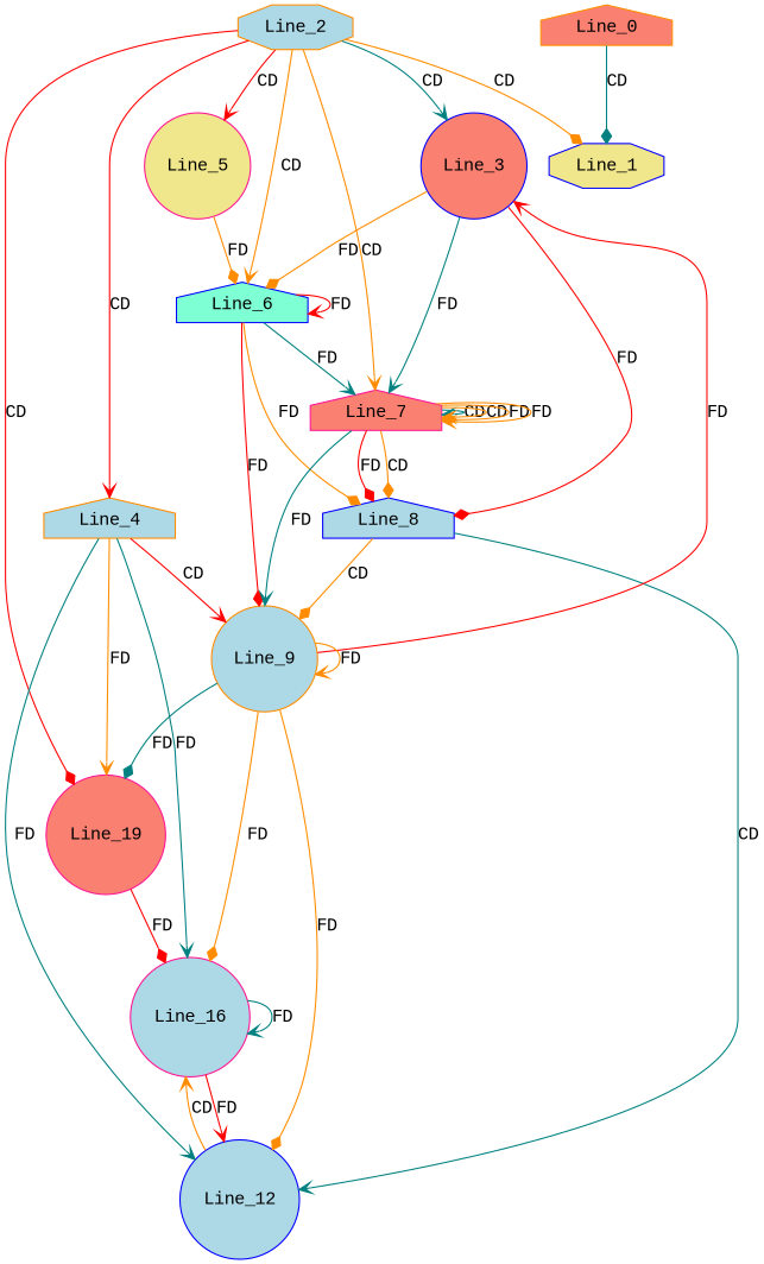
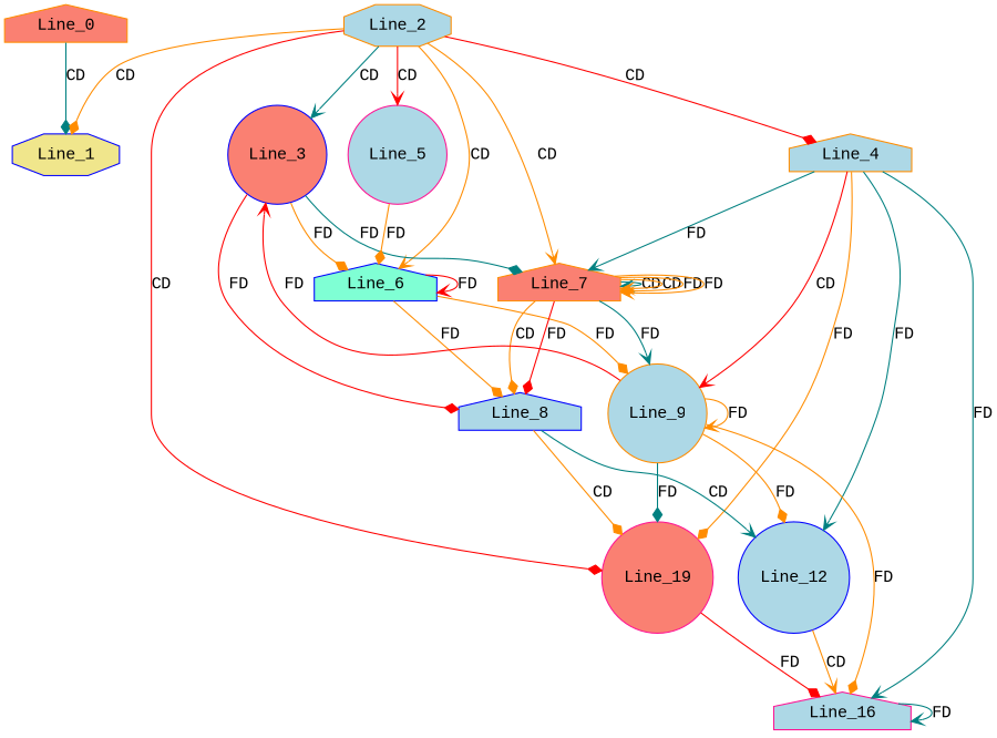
  digraph {
    fontname="Liberation Mono"
    node [color=darkorange fillcolor=lightblue fontname="Liberation Mono" shape=circle style=filled]
    edge [arrowhead=diamond color=darkorange fontname="Liberation Mono"]
    Line_0 [fillcolor=salmon shape=house]
    Line_1 [color=blue fillcolor=khaki shape=octagon]
    Line_2 [shape=octagon]
    Line_3 [color=blue fillcolor=salmon]
    Line_4 [shape=house]
-   Line_5 [color=deeppink fillcolor=khaki]
+   Line_5 [color=deeppink]
    Line_6 [color=blue fillcolor=aquamarine shape=house]
-   Line_7 [color=deeppink fillcolor=salmon shape=house]
+   Line_7 [fillcolor=salmon shape=house]
    Line_19 [color=deeppink fillcolor=salmon]
    Line_8 [color=blue shape=house]
    Line_9
    Line_12 [color=blue]
-   Line_16 [color=deeppink]
+   Line_16 [color=deeppink shape=house]
    Line_0 -> Line_1 [color=teal label=CD]
    Line_2 -> Line_1 [label=CD]
    Line_2 -> Line_3 [arrowhead=vee color=teal label=CD]
-   Line_2 -> Line_4 [arrowhead=vee color=red label=CD]
+   Line_2 -> Line_4 [color=red label=CD]
    Line_2 -> Line_5 [arrowhead=vee color=red label=CD]
    Line_2 -> Line_6 [arrowhead=vee label=CD]
    Line_2 -> Line_7 [arrowhead=vee label=CD]
    Line_2 -> Line_19 [color=red label=CD]
    Line_3 -> Line_6 [label=FD]
-   Line_3 -> Line_7 [arrowhead=vee color=teal label=FD]
+   Line_3 -> Line_7 [color=teal label=FD]
    Line_3 -> Line_8 [color=red label=FD]
-   Line_4 -> Line_19 [arrowhead=vee label=FD]
+   Line_4 -> Line_19 [label=FD]
    Line_4 -> Line_9 [arrowhead=vee color=red label=CD]
    Line_4 -> Line_12 [arrowhead=vee color=teal label=FD]
    Line_4 -> Line_16 [arrowhead=vee color=teal label=FD]
    Line_5 -> Line_6 [label=FD]
    Line_6 -> Line_6 [arrowhead=vee color=red label=FD]
-   Line_6 -> Line_7 [arrowhead=vee color=teal label=FD]
+   Line_4 -> Line_7 [arrowhead=vee color=teal label=FD]
    Line_6 -> Line_8 [label=FD]
-   Line_6 -> Line_9 [color=red label=FD]
+   Line_6 -> Line_9 [label=FD]
    Line_7 -> Line_7 [arrowhead=vee color=teal label=CD]
    Line_7 -> Line_7 [arrowhead=vee label=CD]
    Line_7 -> Line_7 [label=FD]
    Line_7 -> Line_7 [arrowhead=vee label=FD]
    Line_7 -> Line_8 [label=CD]
    Line_7 -> Line_8 [color=red label=FD]
    Line_7 -> Line_9 [arrowhead=vee color=teal label=FD]
    Line_19 -> Line_16 [color=red label=FD]
-   Line_8 -> Line_9 [label=CD]
+   Line_8 -> Line_19 [label=CD]
    Line_8 -> Line_12 [arrowhead=vee color=teal label=CD]
    Line_9 -> Line_3 [arrowhead=vee color=red label=FD]
    Line_9 -> Line_19 [color=teal label=FD]
    Line_9 -> Line_9 [arrowhead=vee label=FD]
    Line_9 -> Line_12 [label=FD]
    Line_9 -> Line_16 [label=FD]
    Line_12 -> Line_16 [arrowhead=vee label=CD]
-   Line_16 -> Line_12 [arrowhead=vee color=red label=FD]
    Line_16 -> Line_16 [arrowhead=vee color=teal label=FD]
  }
